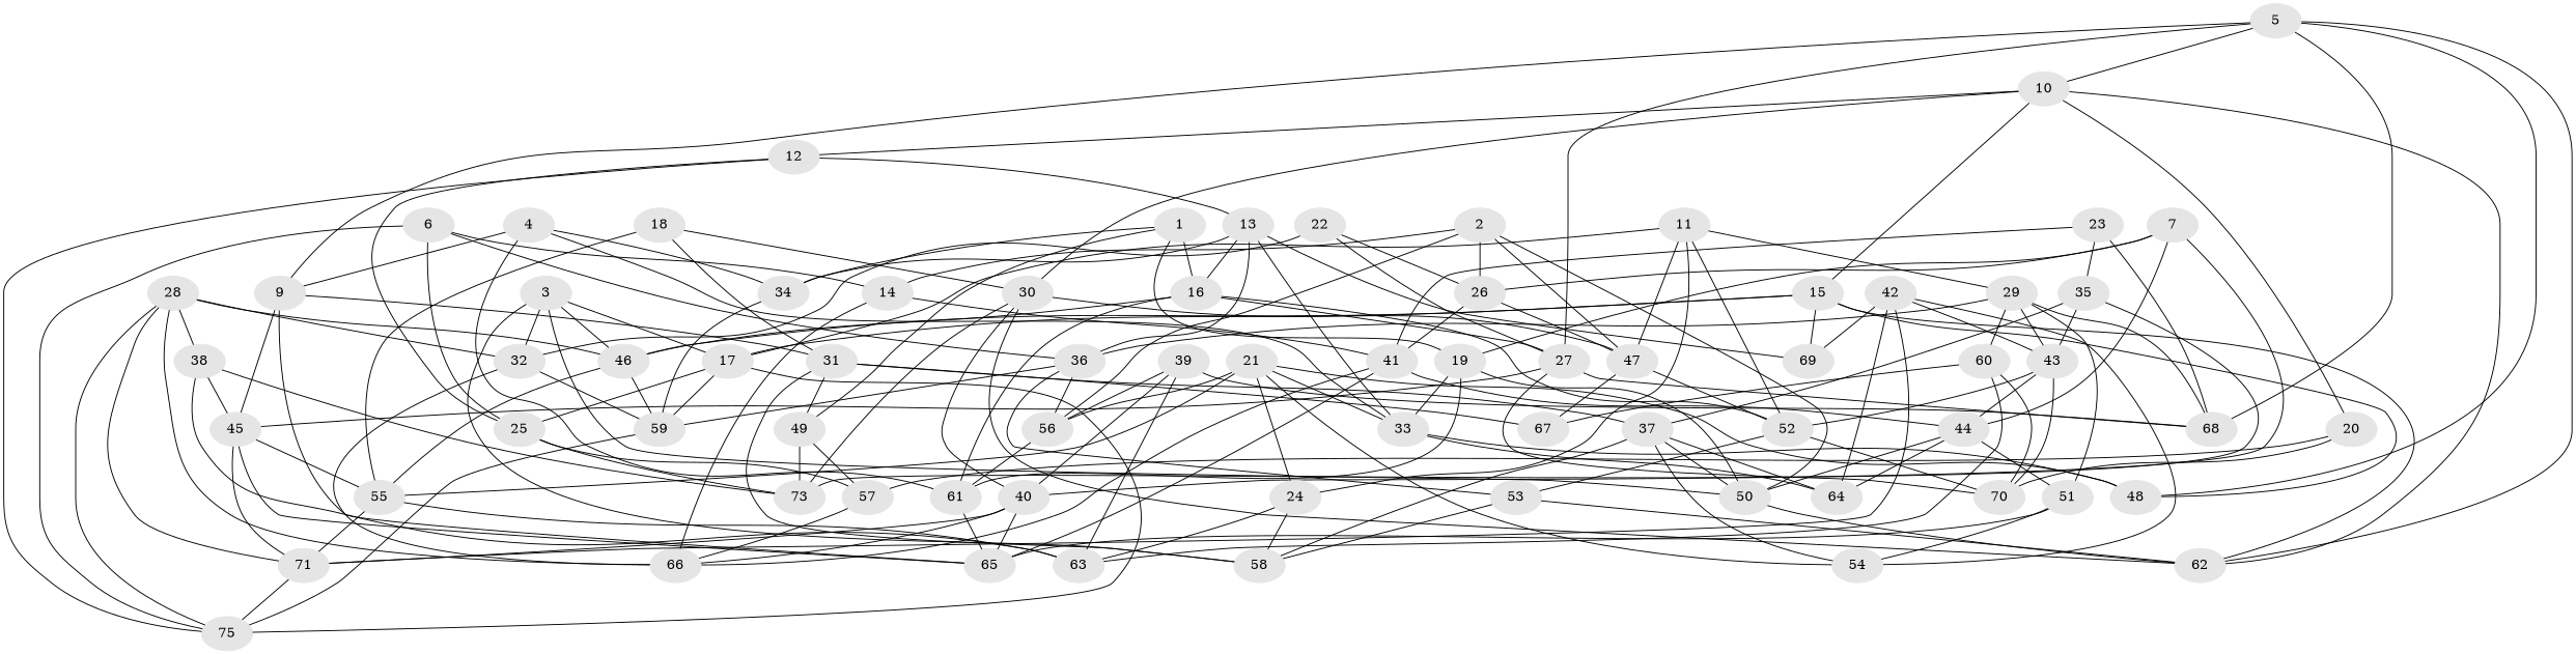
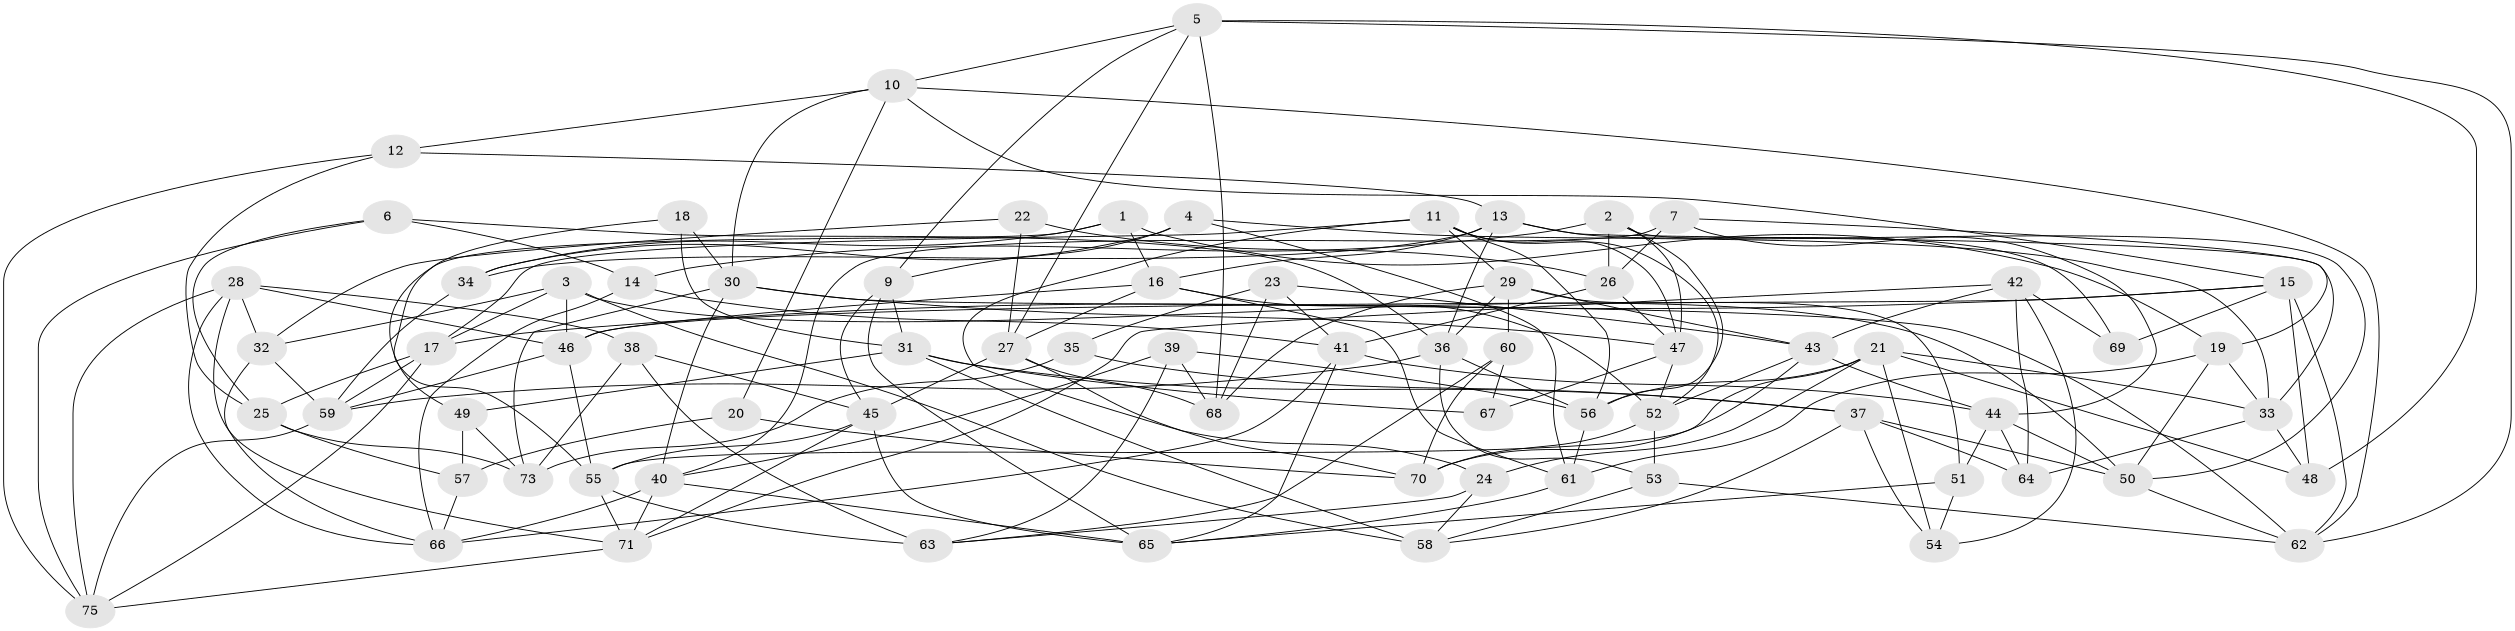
  graph {
    node [color=gray90 style=filled]
    edge [weight=1.0]
    1
    16
    19
    34
    49
    46
    61
    27
    52
    50
    33
    59
    57
    73
    2
    14
    26
    47
    56
    41
    66
    67
    62
    3
    17
    32
    58
    25
    n29 [label=75]
    55
    4
    9
    31
    45
    65
    48
    64
    5
    10
    68
    12
    15
    20
    30
    70
    6
    36
    53
    7
    40
    44
    71
    51
    18
    37
    13
    69
    11
    24
    29
    63
    43
    60
    21
    54
    22
    23
    35
    28
    38
    39
    42
    1 -- 16
    1 -- 19
    1 -- 34
    1 -- 49
    16 -- 46
    16 -- 61
    16 -- 27
    16 -- 52
    19 -- 61 [weight=2.0]
    19 -- 50
    19 -- 33
    34 -- 59
    49 -- 57
    49 -- 73
    46 -- 59
    46 -- 55
    61 -- 65
    27 -- 45
    27 -- 68
    27 -- 70
    52 -- 70
    52 -- 53
    50 -- 62
    33 -- 48
    33 -- 64
    59 -- n29
    57 -- 66
    2 -- 50
    2 -- 14
    2 -- 26 [weight=2.0]
    2 -- 47
    2 -- 56
    14 -- 41
    14 -- 66
    26 -- 47
    26 -- 41
    47 -- 52
    47 -- 67
    56 -- 61
    41 -- 66
    41 -- 65
    41 -- 44
    3 -- 46
    3 -- 50
    3 -- 17
    3 -- 32
    3 -- 58 [weight=2.0]
    17 -- 59
    17 -- 25
    17 -- n29
    32 -- 59
    32 -- 66
    25 -- 57
    25 -- 73
    55 -- 71
    55 -- 63
    4 -- 34
    4 -- 61
    4 -- 33
    4 -- 9
    9 -- 31
    9 -- 45
    9 -- 65
    31 -- 49
    31 -- 67
    31 -- 58
    31 -- 37
    45 -- 55
    45 -- 65
    45 -- 71
    5 -- 27
    5 -- 62
    5 -- 9
    5 -- 48
    5 -- 10
    5 -- 68
    10 -- 62
    10 -- 12
    10 -- 15
    10 -- 20
    10 -- 30
    12 -- 25
    12 -- n29
    12 -- 13
    15 -- 46
    15 -- 62
    15 -- 17
    15 -- 48
    15 -- 69
    20 -- 57
    20 -- 70 [weight=2.0]
    30 -- 73
    30 -- 47
    30 -- 62
    30 -- 40
    6 -- 14
    6 -- 25
    6 -- n29
    6 -- 36
    36 -- 59
    36 -- 56
    36 -- 53
    53 -- 62
    53 -- 58
    7 -- 19
    7 -- 26
    7 -- 40
    7 -- 44
    40 -- 66
    40 -- 65
    40 -- 71
    44 -- 50
    44 -- 64
    44 -- 51
    71 -- n29
    51 -- 65
    51 -- 54
    18 -- 55
    18 -- 31
    18 -- 30
    37 -- 50
    37 -- 58
    37 -- 64
    37 -- 54
    13 -- 16
    13 -- 34
    13 -- 33
    13 -- 36
    13 -- 69
    11 -- 52
    11 -- 47
+   11 -- 56
    11 -- 17
    11 -- 24
    11 -- 29
    24 -- 58
    24 -- 63
    29 -- 68
    29 -- 36
    29 -- 51
    29 -- 43
    29 -- 60
    43 -- 52
    43 -- 70
    43 -- 44
    60 -- 67
    60 -- 70
    60 -- 63
    21 -- 33
    21 -- 56
    21 -- 55
    21 -- 48
    21 -- 24
    21 -- 54
    22 -- 27
    22 -- 26
    22 -- 32
    23 -- 41
    23 -- 68 [weight=2.0]
    23 -- 35
    35 -- 73
    35 -- 37
-   35 -- 43
+   23 -- 43
    28 -- 46
    28 -- 66
    28 -- 32
    28 -- n29
    28 -- 71
    28 -- 38
    38 -- 73 [weight=2.0]
    38 -- 45
    38 -- 63 [weight=2.0]
    39 -- 56
    39 -- 68
    39 -- 40
    39 -- 63
    42 -- 64
    42 -- 71
    42 -- 69 [weight=2.0]
    42 -- 43
    42 -- 54
  }
